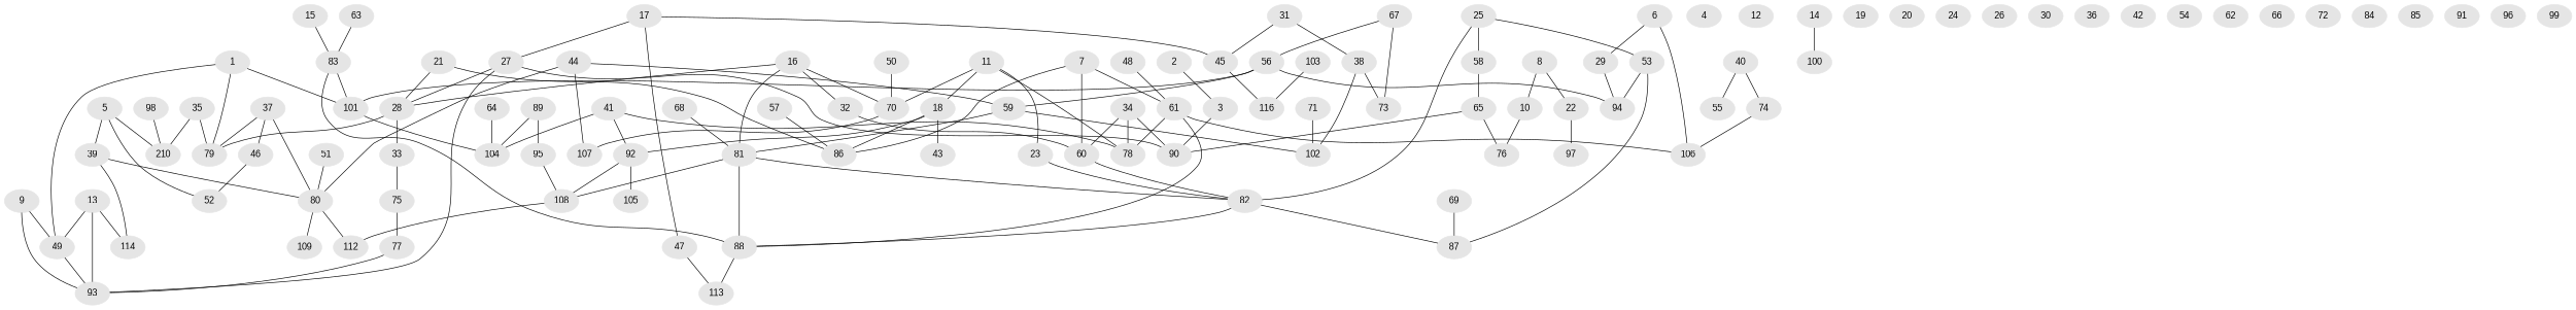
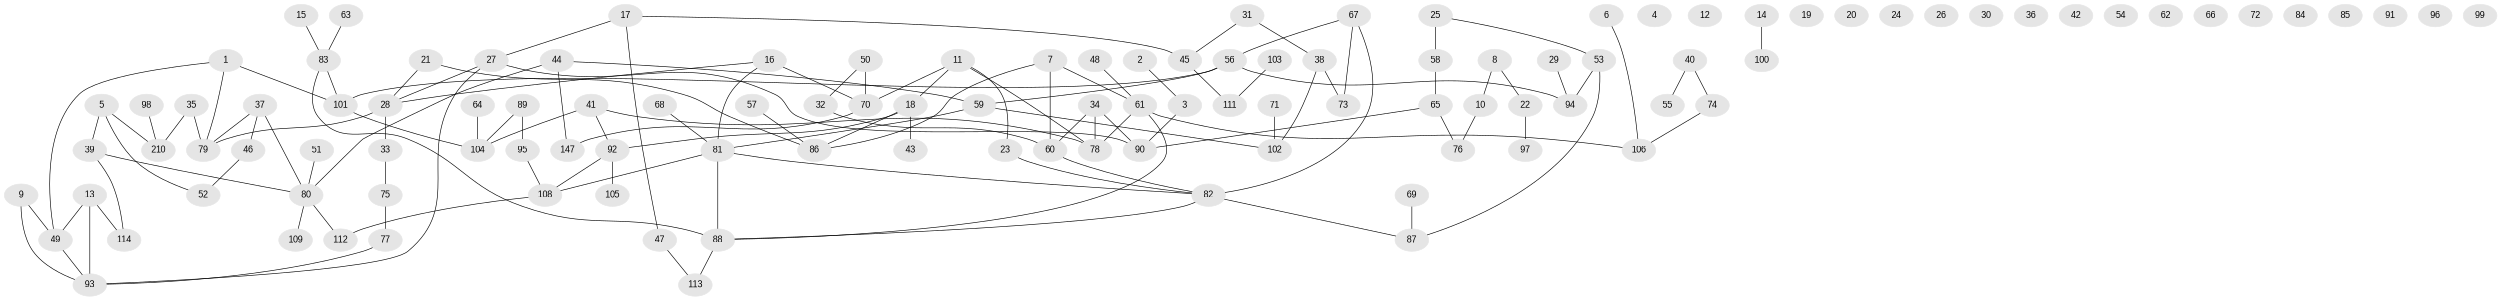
  graph {
    fontname="Liberation Sans"
    node [color=gray90 fontname="Liberation Sans" style=filled]
    edge [fontname="Liberation Sans"]
    1
    49
    79
    101
    93
    104
    2
    3
    90
    4
    5
    39
    52
    n14 [label=210]
    114
    80
    6
    29
    106
    94
    7
    60
    61
    86
    82
    78
    88
    8
    10
    22
    76
    97
    9
    11
    18
    23
    70
    43
    92
-   107
+   107 [label=147]
    12
    13
    14
    100
    15
    83
    16
    28
    32
    81
    33
    108
    17
    27
    45
    47
-   111 [label=116]
+   111
    113
    105
    19
    20
    21
    87
    24
    25
    53
    58
    56
    59
    65
    26
    75
    30
    31
    38
    73
    102
    77
    34
    35
    36
    37
    46
    109
    112
    40
    55
    74
    41
    42
    44
    48
    50
    51
    54
    57
    62
    63
    64
    66
    67
    68
    69
    71
    72
    84
    85
    89
    95
    91
    96
    98
    99
    103
    1 -- 49
    1 -- 79
    1 -- 101
    49 -- 93
    101 -- 104
    2 -- 3
    3 -- 90
    5 -- 39
    5 -- 52
    5 -- n14
    39 -- 114
    39 -- 80
    80 -- 109
    80 -- 112
-   6 -- 29
    6 -- 106
    29 -- 94
    7 -- 60
    7 -- 61
    7 -- 86
    60 -- 82
    61 -- 106
    61 -- 78
    61 -- 88
    82 -- 88
    82 -- 87
    88 -- 113
    8 -- 10
    8 -- 22
    10 -- 76
    22 -- 97
    9 -- 49
    9 -- 93
    11 -- 78
    11 -- 18
    11 -- 23
    11 -- 70
    18 -- 86
    18 -- 43
    18 -- 92
    23 -- 82
    70 -- 107
    92 -- 108
    92 -- 105
    13 -- 49
    13 -- 93
    13 -- 114
    14 -- 100
    15 -- 83
    83 -- 101
    83 -- 88
    16 -- 70
    16 -- 28
-   16 -- 32
+   50 -- 32
    16 -- 81
    28 -- 79
    28 -- 33
    32 -- 60
    81 -- 82
    81 -- 88
    81 -- 108
    33 -- 75
    108 -- 112
    17 -- 27
    17 -- 45
    17 -- 47
    27 -- 93
    27 -- 90
    27 -- 28
    45 -- 111
    47 -- 113
    21 -- 86
    21 -- 28
    25 -- 53
    25 -- 58
    53 -- 94
    53 -- 87
    58 -- 65
    56 -- 101
    56 -- 94
    56 -- 59
    59 -- 81
    59 -- 102
    65 -- 90
    65 -- 76
    75 -- 77
    31 -- 45
    31 -- 38
    38 -- 73
    38 -- 102
    77 -- 93
    34 -- 90
    34 -- 60
    34 -- 78
    35 -- 79
    35 -- n14
    37 -- 79
    37 -- 80
    37 -- 46
    46 -- 52
    40 -- 55
    40 -- 74
    74 -- 106
    41 -- 104
    41 -- 78
    41 -- 92
    44 -- 80
    44 -- 107
    44 -- 59
    48 -- 61
    50 -- 70
    51 -- 80
    57 -- 86
    63 -- 83
    64 -- 104
-   25 -- 82
+   67 -- 82
    67 -- 56
    67 -- 73
    68 -- 81
    69 -- 87
    71 -- 102
    89 -- 104
    89 -- 95
    95 -- 108
    98 -- n14
    103 -- 111
  }
